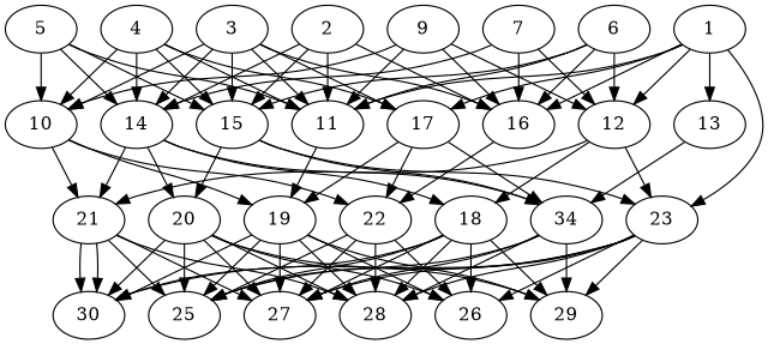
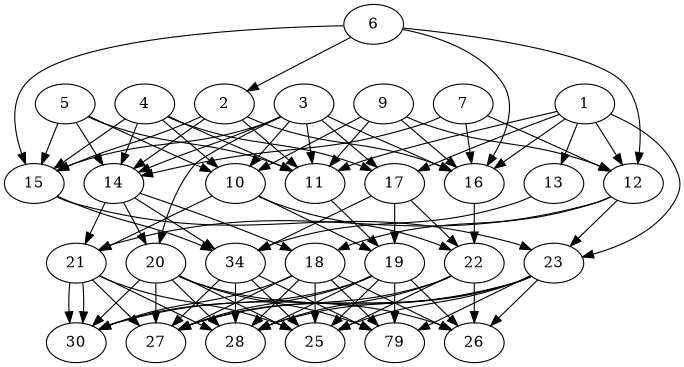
  digraph {
    node [alpha=0.13]
    1 [alpha=0.17 expect_size=30216192]
    11 [alpha=0.04 expect_size=25460736]
    12 [alpha=0.16 expect_size=18570240]
    13 [alpha=0.03 expect_size=17454080]
    16 [alpha=0.18 expect_size=19668992]
    17 [alpha=0.09 expect_size=19930112]
    23 [alpha=0.14 expect_size=13897728]
    19 [alpha=0.11 expect_size=17497088]
    21 [alpha=0.11 expect_size=15006720]
    18 [alpha=0.10 expect_size=39211008]
    n11 [alpha=0.19 expect_size=21155840 label=34]
    22 [alpha=0.07 expect_size=23732224]
    25 [expect_size=51323904]
    26 [alpha=0.18 expect_size=26634240]
    27 [expect_size=22681600]
    28 [alpha=0.15 expect_size=43215872]
-   29 [alpha=0.19 expect_size=20124672]
+   29 [alpha=0.19 expect_size=20124672 label=79]
    30 [alpha=0.15 expect_size=46383104]
    2 [alpha=0.20 expect_size=6240256]
    14 [expect_size=47927296]
    15 [alpha=0.10 expect_size=16756736]
    20 [alpha=0.16 expect_size=37409792]
    3 [expect_size=30412800]
    10 [alpha=0.11 expect_size=31954944]
    4 [alpha=0.07 expect_size=48791552]
    5 [alpha=0.01 expect_size=27384832]
    6 [alpha=0.00 expect_size=30649344]
    7 [alpha=0.08 expect_size=27907072]
    9 [alpha=0.08 expect_size=11616256]
    1 -> 11
    1 -> 12
    1 -> 13
    1 -> 16
    1 -> 17
    1 -> 23
    11 -> 19
    12 -> 23
    12 -> 21
    12 -> 18
    13 -> n11
    16 -> 22
    17 -> 19
    17 -> n11
    17 -> 22
    23 -> 25
    23 -> 26
    23 -> 27
    23 -> 28
    23 -> 29
    23 -> 30
    19 -> 25
    19 -> 26
    19 -> 27
    19 -> 28
    19 -> 29
    19 -> 30
    21 -> 25
    21 -> 27
    21 -> 28
    21 -> 30
    21 -> 30
    18 -> 25
    18 -> 26
    18 -> 27
    18 -> 28
    18 -> 29
    18 -> 30
    n11 -> 25
    n11 -> 27
    n11 -> 28
    n11 -> 29
    22 -> 25
    22 -> 26
    22 -> 27
    22 -> 28
    2 -> 11
    2 -> 16
    2 -> 14
    2 -> 15
    14 -> 21
    14 -> 18
    14 -> n11
    14 -> 20
    15 -> 23
    15 -> n11
-   15 -> 20
+   3 -> 20
    20 -> 25
    20 -> 26
    20 -> 27
    20 -> 28
    20 -> 29
    20 -> 30
    3 -> 11
    3 -> 16
    3 -> 17
    3 -> 14
    3 -> 15
    3 -> 10
    10 -> 19
    10 -> 21
    10 -> 22
    4 -> 11
    4 -> 17
    4 -> 14
    4 -> 15
    4 -> 10
    5 -> 11
    5 -> 14
    5 -> 15
    5 -> 10
-   6 -> 11
+   6 -> 2
    6 -> 12
    6 -> 16
    6 -> 15
    7 -> 12
    7 -> 16
    7 -> 14
    9 -> 11
    9 -> 12
    9 -> 16
    9 -> 10
  }
